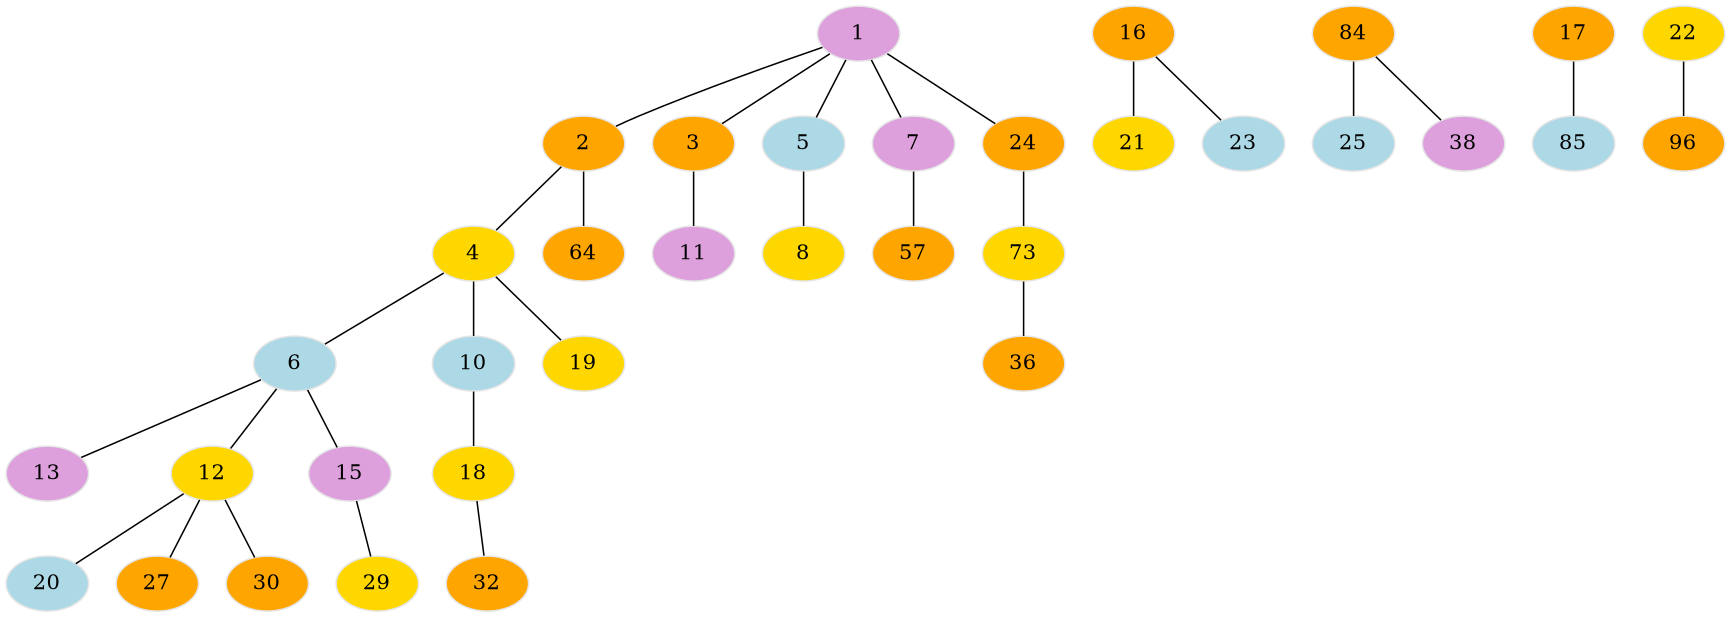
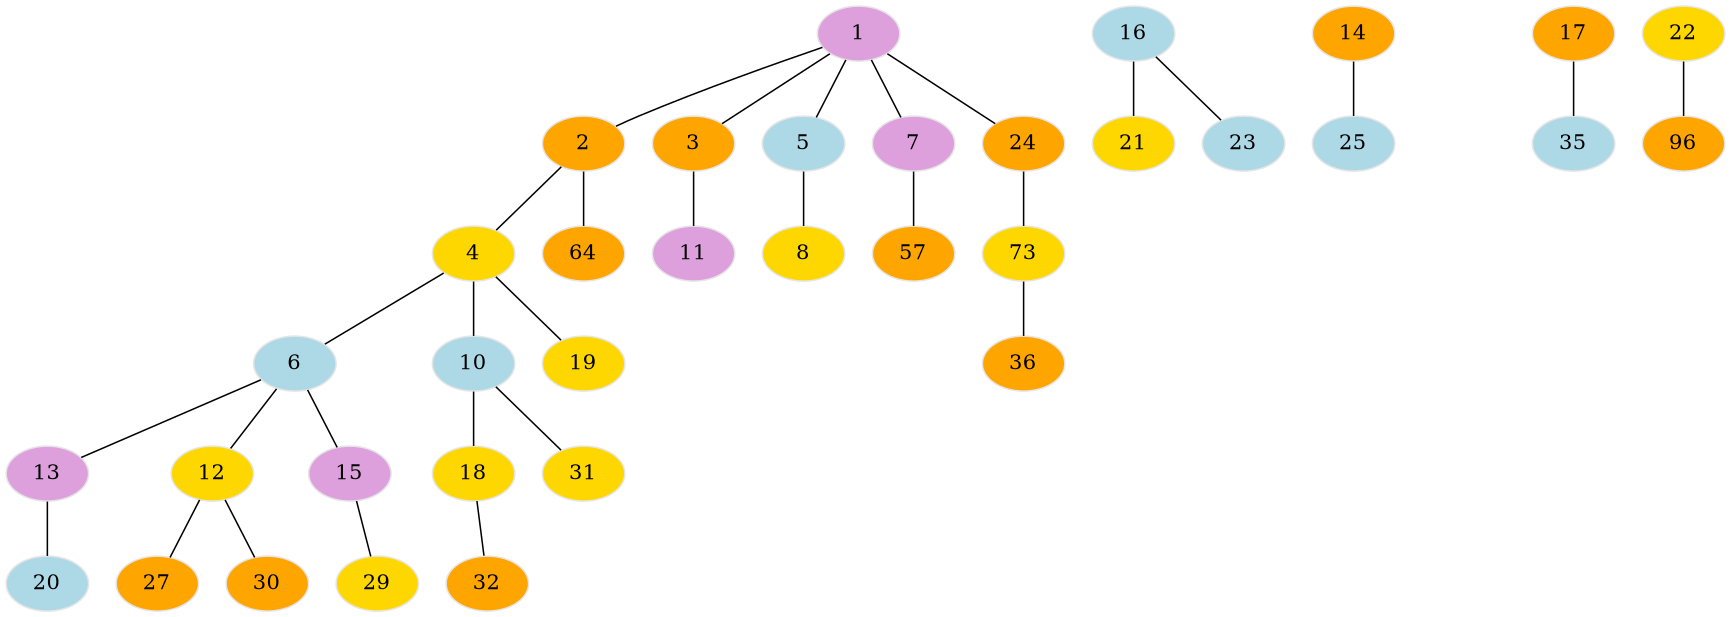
  graph {
    node [color=gray90 fillcolor=orange style=filled]
    edge [weight=1.0]
    1 [fillcolor=plum]
    2
    3
    5 [fillcolor=lightblue]
    7 [fillcolor=plum]
    24
    4 [fillcolor=gold]
    n8 [label=64]
    11 [fillcolor=plum]
    8 [fillcolor=gold]
    n11 [label=57]
    n12 [fillcolor=gold label=73]
    6 [fillcolor=lightblue]
    10 [fillcolor=lightblue]
    19 [fillcolor=gold]
    12 [fillcolor=gold]
    13 [fillcolor=plum]
    15 [fillcolor=plum]
    18 [fillcolor=gold]
+   31 [fillcolor=gold]
    20 [fillcolor=lightblue]
    27
    30
    29 [fillcolor=gold]
    21 [fillcolor=gold]
-   16
+   16 [fillcolor=lightblue]
    23 [fillcolor=lightblue]
    25 [fillcolor=lightblue]
-   14 [label=84]
-   38 [fillcolor=plum]
-   35 [fillcolor=lightblue label=85]
+   14
+   35 [fillcolor=lightblue]
    17
    32
    22 [fillcolor=gold]
    n35 [label=96]
    36
    1 -- 2
    1 -- 3
    1 -- 5
    1 -- 7 [weight=2.0]
    1 -- 24
    2 -- 4
    2 -- n8
    3 -- 11 [weight=2.0]
    5 -- 8
    7 -- n11
    24 -- n12
    4 -- 6
    4 -- 10
    4 -- 19
    n12 -- 36
    6 -- 12
    6 -- 13
    6 -- 15
    10 -- 18
-   12 -- 20
+   10 -- 31
+   13 -- 20
    12 -- 27
    12 -- 30
    15 -- 29
    18 -- 32
    16 -- 21 [weight=2.0]
    16 -- 23
    14 -- 25 [weight=3.0]
-   14 -- 38
    17 -- 35
    22 -- n35
  }
